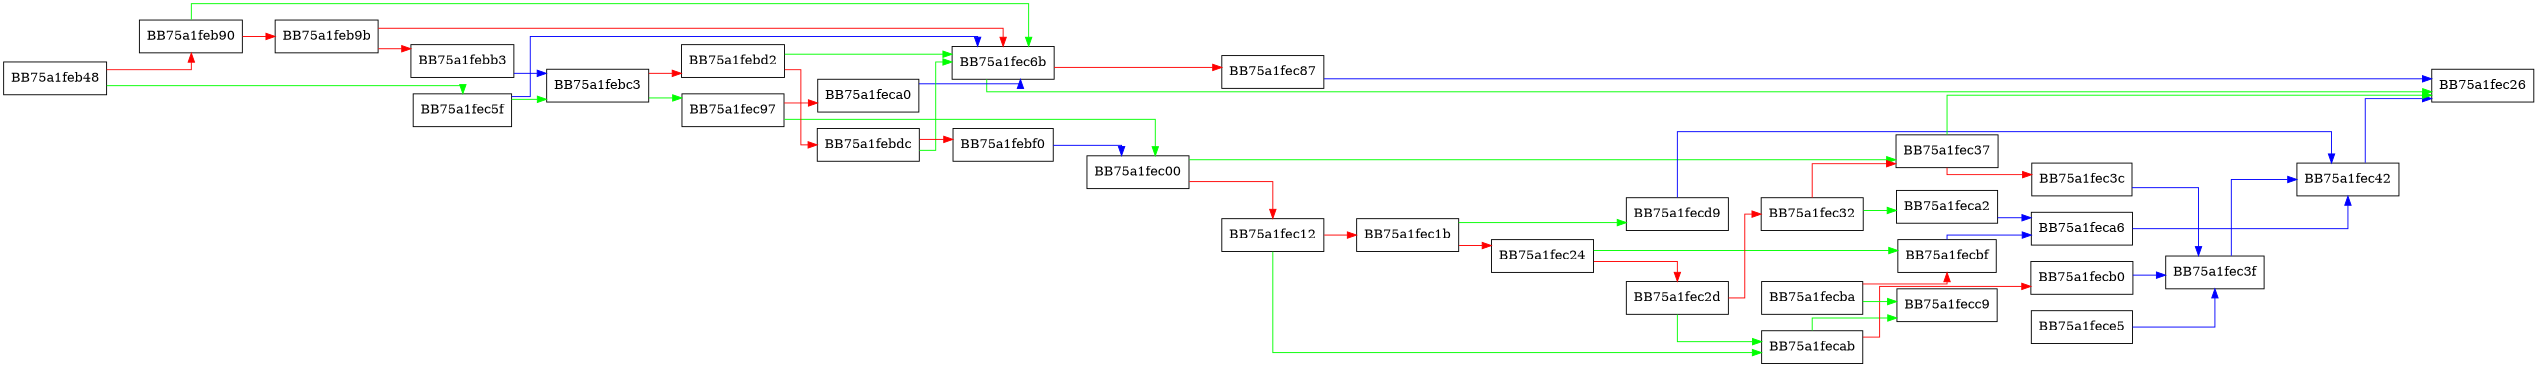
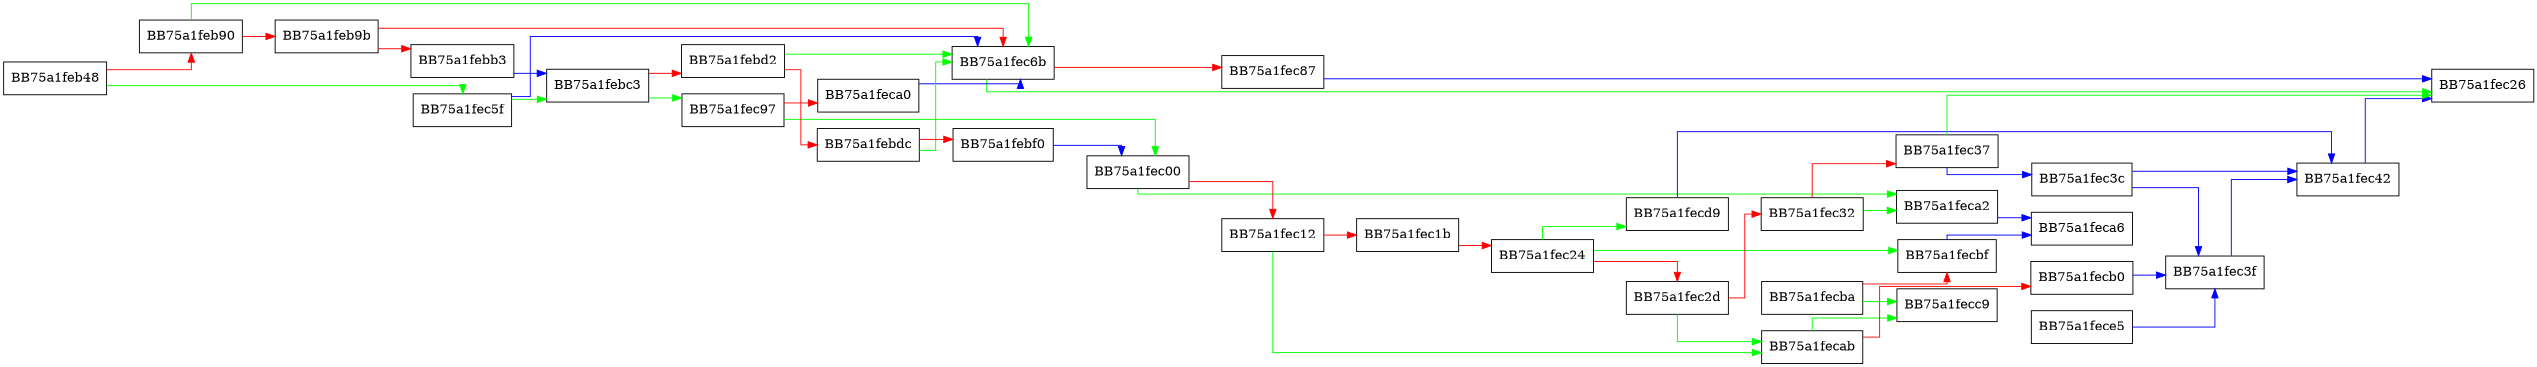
  digraph {
    rankdir=LR
    splines=ortho
    node [shape=box]
    edge [color=red]
    BB75a1feb48
    BB75a1fec5f
    BB75a1feb90
    BB75a1fec6b
    BB75a1febc3
    BB75a1feb9b
    n7 [label=BB75a1fec26]
    BB75a1fec87
    BB75a1fec97
    BB75a1febd2
    BB75a1febb3
    BB75a1fec00
    BB75a1feca0
    BB75a1febdc
    BB75a1feca2
    BB75a1fec12
    BB75a1febf0
    BB75a1feca6
    BB75a1fec1b
    BB75a1fecab
    BB75a1fec42
    BB75a1fece5
    BB75a1fec3f
    BB75a1fecd9
    BB75a1fec24
    BB75a1fec2d
    BB75a1fecbf
    BB75a1fecba
    BB75a1fecc9
    BB75a1fec32
    BB75a1fecb0
    BB75a1fec37
    BB75a1fec3c
    BB75a1feb48 -> BB75a1fec5f [color=green]
    BB75a1feb48 -> BB75a1feb90
    BB75a1fec5f -> BB75a1fec6b [color=blue]
    BB75a1fec5f -> BB75a1febc3 [color=green]
    BB75a1feb90 -> BB75a1fec6b [color=green]
    BB75a1feb90 -> BB75a1feb9b
    BB75a1fec6b -> n7 [color=green]
    BB75a1fec6b -> BB75a1fec87
    BB75a1febc3 -> BB75a1fec97 [color=green]
    BB75a1febc3 -> BB75a1febd2
    BB75a1feb9b -> BB75a1fec6b
    BB75a1feb9b -> BB75a1febb3
    BB75a1fec87 -> n7 [color=blue]
    BB75a1fec97 -> BB75a1fec00 [color=green]
    BB75a1fec97 -> BB75a1feca0
    BB75a1febd2 -> BB75a1fec6b [color=green]
    BB75a1febd2 -> BB75a1febdc
    BB75a1febb3 -> BB75a1febc3 [color=blue]
-   BB75a1fec00 -> BB75a1fec37 [color=green]
+   BB75a1fec00 -> BB75a1feca2 [color=green]
    BB75a1fec00 -> BB75a1fec12
    BB75a1feca0 -> BB75a1fec6b [color=blue]
    BB75a1febdc -> BB75a1fec6b [color=green]
    BB75a1febdc -> BB75a1febf0
    BB75a1feca2 -> BB75a1feca6 [color=blue]
    BB75a1fec12 -> BB75a1fec1b
    BB75a1fec12 -> BB75a1fecab [color=green]
    BB75a1febf0 -> BB75a1fec00 [color=blue]
-   BB75a1feca6 -> BB75a1fec42 [color=blue]
-   BB75a1fec1b -> BB75a1fecd9 [color=green]
+   BB75a1fec3c -> BB75a1fec42 [color=blue]
+   BB75a1fec24 -> BB75a1fecd9 [color=green]
    BB75a1fec1b -> BB75a1fec24
    BB75a1fecab -> BB75a1fecc9 [color=green]
    BB75a1fecab -> BB75a1fecb0
    BB75a1fec42 -> n7 [color=blue]
    BB75a1fece5 -> BB75a1fec3f [color=blue]
    BB75a1fec3f -> BB75a1fec42 [color=blue]
    BB75a1fecd9 -> BB75a1fec42 [color=blue]
    BB75a1fec24 -> BB75a1fec2d
    BB75a1fec24 -> BB75a1fecbf [color=green]
    BB75a1fec2d -> BB75a1fecab [color=green]
    BB75a1fec2d -> BB75a1fec32
    BB75a1fecbf -> BB75a1feca6 [color=blue]
    BB75a1fecba -> BB75a1fecbf
    BB75a1fecba -> BB75a1fecc9 [color=green]
    BB75a1fec32 -> BB75a1feca2 [color=green]
    BB75a1fec32 -> BB75a1fec37
    BB75a1fecb0 -> BB75a1fec3f [color=blue]
    BB75a1fec37 -> n7 [color=green]
-   BB75a1fec37 -> BB75a1fec3c
+   BB75a1fec37 -> BB75a1fec3c [color=blue]
    BB75a1fec3c -> BB75a1fec3f [color=blue]
  }
